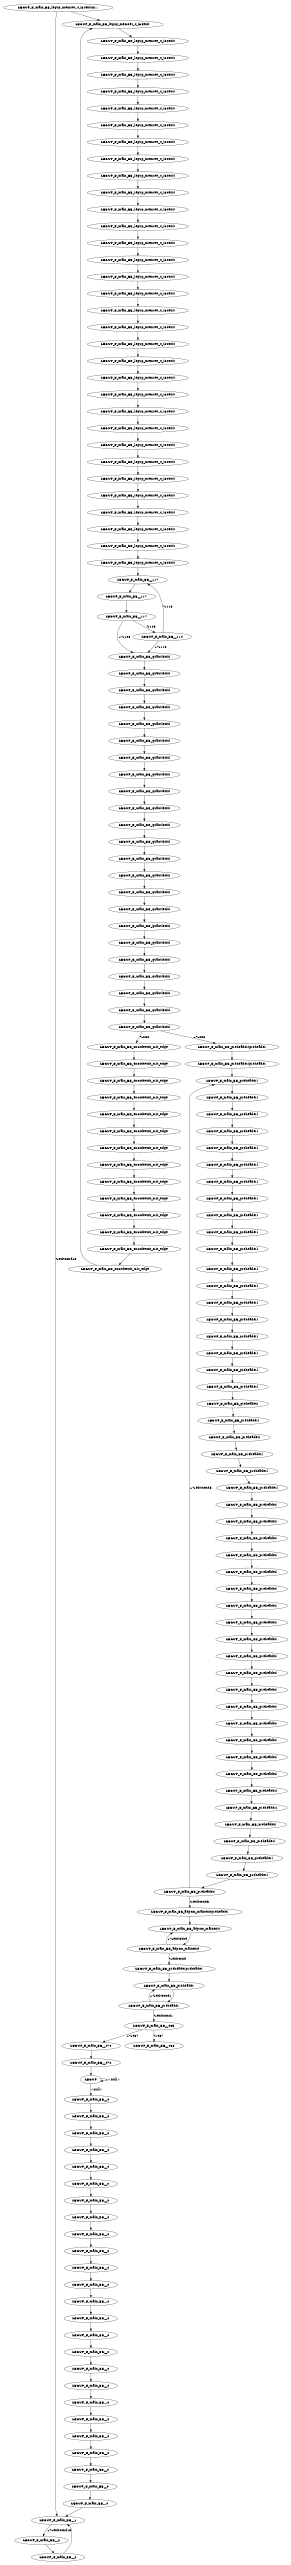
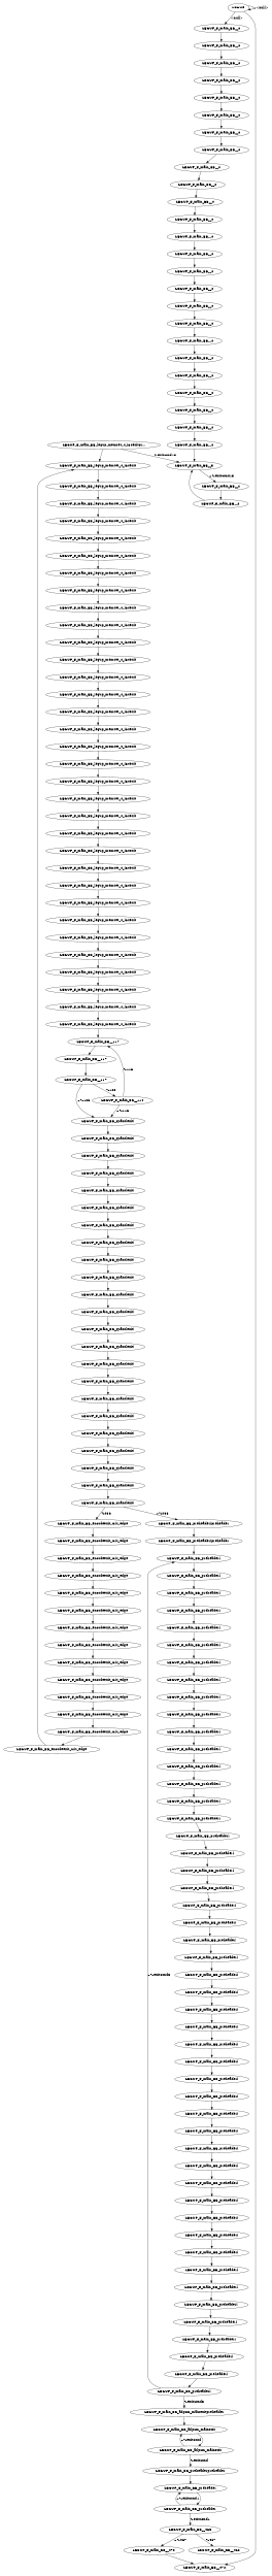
  digraph {
    n1 [label=LEGUP_F_main_BB__0]
    n2 [label=LEGUP_F_main_BB__0]
    n3 [label=LEGUP_F_main_BB__0]
    n4 [label=LEGUP]
    n5 [label=LEGUP_F_main_BB__0]
    n6 [label=LEGUP_F_main_BB__0]
    n7 [label=LEGUP_F_main_BB__0]
    n8 [label=LEGUP_F_main_BB__0]
    n9 [label=LEGUP_F_main_BB__0]
    n10 [label=LEGUP_F_main_BB__0]
    n11 [label=LEGUP_F_main_BB__0]
    n12 [label=LEGUP_F_main_BB__0]
    n13 [label=LEGUP_F_main_BB__0]
    n14 [label=LEGUP_F_main_BB__0]
    n15 [label=LEGUP_F_main_BB__0]
    n16 [label=LEGUP_F_main_BB__0]
    n17 [label=LEGUP_F_main_BB__0]
    n18 [label=LEGUP_F_main_BB__0]
    n19 [label=LEGUP_F_main_BB__0]
    n20 [label=LEGUP_F_main_BB__0]
    n21 [label=LEGUP_F_main_BB__0]
    n22 [label=LEGUP_F_main_BB__0]
    n23 [label=LEGUP_F_main_BB__0]
    n24 [label=LEGUP_F_main_BB__0]
    n25 [label=LEGUP_F_main_BB__0]
    n26 [label=LEGUP_F_main_BB__0]
-   n27 [label=LEGUP_F_main_BB__1]
+   n27 [label=LEGUP_F_main_BB__5]
    n28 [label=LEGUP_F_main_BB__2]
    n29 [label="LEGUP_F_main_BB_legup_memset_4_i64exitpr..."]
    n30 [label=LEGUP_F_main_BB_legup_memset_4_i64exit]
    n31 [label=LEGUP_F_main_BB__2]
    n32 [label=LEGUP_F_main_BB_legup_memset_4_i64exit]
    n33 [label=LEGUP_F_main_BB_legup_memset_4_i64exit]
    n34 [label=LEGUP_F_main_BB_legup_memset_4_i64exit]
    n35 [label=LEGUP_F_main_BB_legup_memset_4_i64exit]
    n36 [label=LEGUP_F_main_BB_legup_memset_4_i64exit]
    n37 [label=LEGUP_F_main_BB_legup_memset_4_i64exit]
    n38 [label=LEGUP_F_main_BB_legup_memset_4_i64exit]
    n39 [label=LEGUP_F_main_BB_legup_memset_4_i64exit]
    n40 [label=LEGUP_F_main_BB_legup_memset_4_i64exit]
    n41 [label=LEGUP_F_main_BB_legup_memset_4_i64exit]
    n42 [label=LEGUP_F_main_BB_legup_memset_4_i64exit]
    n43 [label=LEGUP_F_main_BB_legup_memset_4_i64exit]
    n44 [label=LEGUP_F_main_BB_legup_memset_4_i64exit]
    n45 [label=LEGUP_F_main_BB_legup_memset_4_i64exit]
    n46 [label=LEGUP_F_main_BB_legup_memset_4_i64exit]
    n47 [label=LEGUP_F_main_BB_legup_memset_4_i64exit]
    n48 [label=LEGUP_F_main_BB_legup_memset_4_i64exit]
    n49 [label=LEGUP_F_main_BB_legup_memset_4_i64exit]
    n50 [label=LEGUP_F_main_BB_legup_memset_4_i64exit]
    n51 [label=LEGUP_F_main_BB_legup_memset_4_i64exit]
    n52 [label=LEGUP_F_main_BB_legup_memset_4_i64exit]
    n53 [label=LEGUP_F_main_BB_legup_memset_4_i64exit]
    n54 [label=LEGUP_F_main_BB_legup_memset_4_i64exit]
    n55 [label=LEGUP_F_main_BB_legup_memset_4_i64exit]
    n56 [label=LEGUP_F_main_BB_legup_memset_4_i64exit]
    n57 [label=LEGUP_F_main_BB_legup_memset_4_i64exit]
    n58 [label=LEGUP_F_main_BB_legup_memset_4_i64exit]
    n59 [label=LEGUP_F_main_BB_legup_memset_4_i64exit]
    n60 [label=LEGUP_F_main_BB_legup_memset_4_i64exit]
    n61 [label=LEGUP_F_main_BB_legup_memset_4_i64exit]
    n62 [label=LEGUP_F_main_BB_legup_memset_4_i64exit]
    n63 [label=LEGUP_F_main_BB_legup_memset_4_i64exit]
    n64 [label=LEGUP_F_main_BB__117]
    n65 [label=LEGUP_F_main_BB__117]
    n66 [label=LEGUP_F_main_BB__117]
    n67 [label=LEGUP_F_main_BB__114]
    n68 [label=LEGUP_F_main_BB_quantlexiti]
    n69 [label=LEGUP_F_main_BB_quantlexiti]
    n70 [label=LEGUP_F_main_BB_quantlexiti]
    n71 [label=LEGUP_F_main_BB_quantlexiti]
    n72 [label=LEGUP_F_main_BB_quantlexiti]
    n73 [label=LEGUP_F_main_BB_quantlexiti]
    n74 [label=LEGUP_F_main_BB_quantlexiti]
    n75 [label=LEGUP_F_main_BB_quantlexiti]
    n76 [label=LEGUP_F_main_BB_quantlexiti]
    n77 [label=LEGUP_F_main_BB_quantlexiti]
    n78 [label=LEGUP_F_main_BB_quantlexiti]
    n79 [label=LEGUP_F_main_BB_quantlexiti]
    n80 [label=LEGUP_F_main_BB_quantlexiti]
    n81 [label=LEGUP_F_main_BB_quantlexiti]
    n82 [label=LEGUP_F_main_BB_quantlexiti]
    n83 [label=LEGUP_F_main_BB_quantlexiti]
    n84 [label=LEGUP_F_main_BB_quantlexiti]
    n85 [label=LEGUP_F_main_BB_quantlexiti]
    n86 [label=LEGUP_F_main_BB_quantlexiti]
    n87 [label=LEGUP_F_main_BB_quantlexiti]
    n88 [label=LEGUP_F_main_BB_quantlexiti]
    n89 [label=LEGUP_F_main_BB_quantlexiti]
    n90 [label=LEGUP_F_main_BB_quantlexiti]
    n91 [label=LEGUP_F_main_BB_encodeexit_crit_edge]
    n92 [label=LEGUP_F_main_BB_preheaderipreheader]
    n93 [label=LEGUP_F_main_BB_encodeexit_crit_edge]
    n94 [label=LEGUP_F_main_BB_preheaderipreheader]
    n95 [label=LEGUP_F_main_BB_encodeexit_crit_edge]
    n96 [label=LEGUP_F_main_BB_preheaderi]
    n97 [label=LEGUP_F_main_BB_encodeexit_crit_edge]
    n98 [label=LEGUP_F_main_BB_encodeexit_crit_edge]
    n99 [label=LEGUP_F_main_BB_encodeexit_crit_edge]
    n100 [label=LEGUP_F_main_BB_encodeexit_crit_edge]
    n101 [label=LEGUP_F_main_BB_encodeexit_crit_edge]
    n102 [label=LEGUP_F_main_BB_encodeexit_crit_edge]
    n103 [label=LEGUP_F_main_BB_encodeexit_crit_edge]
    n104 [label=LEGUP_F_main_BB_encodeexit_crit_edge]
    n105 [label=LEGUP_F_main_BB_encodeexit_crit_edge]
    n106 [label=LEGUP_F_main_BB_encodeexit_crit_edge]
    n107 [label=LEGUP_F_main_BB_encodeexit_crit_edge]
    n108 [label=LEGUP_F_main_BB_preheaderi]
    n109 [label=LEGUP_F_main_BB_preheaderi]
    n110 [label=LEGUP_F_main_BB_preheaderi]
    n111 [label=LEGUP_F_main_BB_preheaderi]
    n112 [label=LEGUP_F_main_BB_preheaderi]
    n113 [label=LEGUP_F_main_BB_preheaderi]
    n114 [label=LEGUP_F_main_BB_preheaderi]
    n115 [label=LEGUP_F_main_BB_preheaderi]
    n116 [label=LEGUP_F_main_BB_preheaderi]
    n117 [label=LEGUP_F_main_BB_preheaderi]
    n118 [label=LEGUP_F_main_BB_preheaderi]
    n119 [label=LEGUP_F_main_BB_preheaderi]
    n120 [label=LEGUP_F_main_BB_preheaderi]
    n121 [label=LEGUP_F_main_BB_preheaderi]
    n122 [label=LEGUP_F_main_BB_preheaderi]
    n123 [label=LEGUP_F_main_BB_preheaderi]
    n124 [label=LEGUP_F_main_BB_preheaderi]
    n125 [label=LEGUP_F_main_BB_preheaderi]
    n126 [label=LEGUP_F_main_BB_preheaderi]
    n127 [label=LEGUP_F_main_BB_preheaderi]
    n128 [label=LEGUP_F_main_BB_preheaderi]
    n129 [label=LEGUP_F_main_BB_preheaderi]
    n130 [label=LEGUP_F_main_BB_preheaderi]
    n131 [label=LEGUP_F_main_BB_preheaderi]
    n132 [label=LEGUP_F_main_BB_preheaderi]
    n133 [label=LEGUP_F_main_BB_preheaderi]
    n134 [label=LEGUP_F_main_BB_preheaderi]
    n135 [label=LEGUP_F_main_BB_preheaderi]
    n136 [label=LEGUP_F_main_BB_preheaderi]
    n137 [label=LEGUP_F_main_BB_preheaderi]
    n138 [label=LEGUP_F_main_BB_preheaderi]
    n139 [label=LEGUP_F_main_BB_preheaderi]
    n140 [label=LEGUP_F_main_BB_preheaderi]
    n141 [label=LEGUP_F_main_BB_preheaderi]
    n142 [label=LEGUP_F_main_BB_preheaderi]
    n143 [label=LEGUP_F_main_BB_preheaderi]
    n144 [label=LEGUP_F_main_BB_preheaderi]
    n145 [label=LEGUP_F_main_BB_preheaderi]
    n146 [label=LEGUP_F_main_BB_preheaderi]
    n147 [label=LEGUP_F_main_BB_preheaderi]
    n148 [label=LEGUP_F_main_BB_preheaderi]
    n149 [label=LEGUP_F_main_BB_preheaderi]
    n150 [label=LEGUP_F_main_BB_preheaderi]
    n151 [label=LEGUP_F_main_BB_preheaderi]
    n152 [label=LEGUP_F_main_BB_preheaderi]
    n153 [label=LEGUP_F_main_BB_preheaderi]
    n154 [label=LEGUP_F_main_BB_preheaderi]
    n155 [label=LEGUP_F_main_BB_preheaderi]
    n156 [label=LEGUP_F_main_BB_adpcm_mainexitpreheader]
    n157 [label=LEGUP_F_main_BB_adpcm_mainexit]
    n158 [label=LEGUP_F_main_BB_adpcm_mainexit]
    n159 [label=LEGUP_F_main_BB_preheaderpreheader]
    n160 [label=LEGUP_F_main_BB_preheader]
    n161 [label=LEGUP_F_main_BB_preheader]
    n162 [label=LEGUP_F_main_BB__465]
    n163 [label=LEGUP_F_main_BB__468]
    n164 [label=LEGUP_F_main_BB__470]
    n165 [label=LEGUP_F_main_BB__472]
    n1 -> n2
    n2 -> n3
    n3 -> n5
    n4 -> n1 [label="<null>"]
    n4 -> n4 [label="~<null>"]
    n5 -> n6
    n6 -> n7
    n7 -> n8
    n8 -> n9
    n9 -> n10
    n10 -> n11
    n11 -> n12
    n12 -> n13
    n13 -> n14
    n14 -> n15
    n15 -> n16
    n16 -> n17
    n17 -> n18
    n18 -> n19
    n19 -> n20
    n20 -> n21
    n21 -> n22
    n22 -> n23
    n23 -> n24
    n24 -> n25
    n25 -> n26
    n26 -> n27
    n27 -> n28 [label="~%exitcond15"]
    n28 -> n31
    n29 -> n27 [label="%exitcond15"]
    n29 -> n30
    n30 -> n32
    n31 -> n27
    n32 -> n33
    n33 -> n34
    n34 -> n35
    n35 -> n36
    n36 -> n37
    n37 -> n38
    n38 -> n39
    n39 -> n40
    n40 -> n41
    n41 -> n42
    n42 -> n43
    n43 -> n44
    n44 -> n45
    n45 -> n46
    n46 -> n47
    n47 -> n48
    n48 -> n49
    n49 -> n50
    n50 -> n51
    n51 -> n52
    n52 -> n53
    n53 -> n54
    n54 -> n55
    n55 -> n56
    n56 -> n57
    n57 -> n58
    n58 -> n59
    n59 -> n60
    n60 -> n61
    n61 -> n62
    n62 -> n63
    n63 -> n64
    n64 -> n65
    n65 -> n66
    n66 -> n67 [label="%123"]
    n66 -> n68 [label="~%123"]
    n67 -> n64 [label="%116"]
    n67 -> n68 [label="~%116"]
    n68 -> n69
    n69 -> n70
    n70 -> n71
    n71 -> n72
    n72 -> n73
    n73 -> n74
    n74 -> n75
    n75 -> n76
    n76 -> n77
    n77 -> n78
    n78 -> n79
    n79 -> n80
    n80 -> n81
    n81 -> n82
    n82 -> n83
    n83 -> n84
    n84 -> n85
    n85 -> n86
    n86 -> n87
    n87 -> n88
    n88 -> n89
    n89 -> n90
    n90 -> n91 [label="%236"]
    n90 -> n92 [label="~%236"]
    n91 -> n93
    n92 -> n94
    n93 -> n95
    n94 -> n96
    n95 -> n97
    n96 -> n108
    n97 -> n98
    n98 -> n99
    n99 -> n100
    n100 -> n101
    n101 -> n102
    n102 -> n103
    n103 -> n104
    n104 -> n105
    n105 -> n106
    n106 -> n107
    n107 -> n30
    n108 -> n109
    n109 -> n110
    n110 -> n111
    n111 -> n112
    n112 -> n113
    n113 -> n114
    n114 -> n115
    n115 -> n116
    n116 -> n117
    n117 -> n118
    n118 -> n119
    n119 -> n120
    n120 -> n121
    n121 -> n122
    n122 -> n123
    n123 -> n124
    n124 -> n125
    n125 -> n126
    n126 -> n127
    n127 -> n128
    n128 -> n129
    n129 -> n130
    n130 -> n131
    n131 -> n132
    n132 -> n133
    n133 -> n134
    n134 -> n135
    n135 -> n136
    n136 -> n137
    n137 -> n138
    n138 -> n139
    n139 -> n140
    n140 -> n141
    n141 -> n142
    n142 -> n143
    n143 -> n144
    n144 -> n145
    n145 -> n146
    n146 -> n147
    n147 -> n148
    n148 -> n149
    n149 -> n150
    n150 -> n151
    n151 -> n152
    n152 -> n153
    n153 -> n154
    n154 -> n155
    n155 -> n96 [label="~%exitcond5"]
    n155 -> n156 [label="%exitcond5"]
    n156 -> n157
    n157 -> n158
    n158 -> n157 [label="~%exitcond"]
    n158 -> n159 [label="%exitcond"]
    n159 -> n160
    n160 -> n161
    n161 -> n160 [label="~%exitcond1"]
    n161 -> n162 [label="%exitcond1"]
    n162 -> n163 [label="%467"]
    n162 -> n164 [label="~%467"]
    n164 -> n165
-   n165 -> n4
+   n4 -> n165
  }
